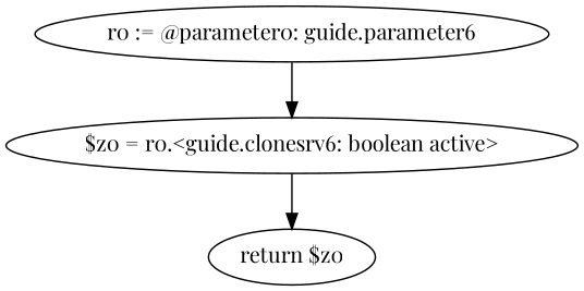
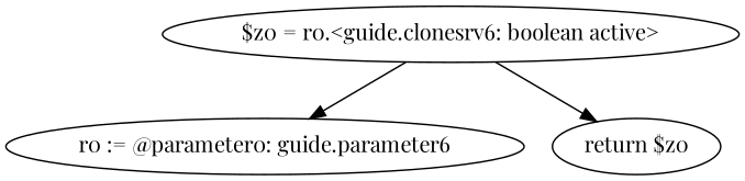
  digraph {
    fontname="Playfair Display"
    node [fontname="Playfair Display"]
    edge [fontname="Playfair Display"]
    n1 [label="r0 := @parameter0: guide.parameter6"]
    "$z0 = r0.<guide.clonesrv6: boolean active>"
    "return $z0"
-   n1 -> "$z0 = r0.<guide.clonesrv6: boolean active>"
+   "$z0 = r0.<guide.clonesrv6: boolean active>" -> n1
    "$z0 = r0.<guide.clonesrv6: boolean active>" -> "return $z0"
  }
